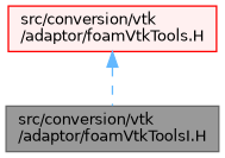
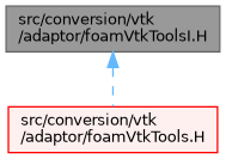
  digraph {
    node [fontname=Helvetica fontsize=10 shape=box style=filled]
    n1 [color=gray40 fillcolor=grey60 fontcolor=black height=0.2 label="src/conversion/vtk\l/adaptor/foamVtkToolsI.H" width=0.4]
    n2 [color=red fillcolor="#FFF0F0" height=0.2 label="src/conversion/vtk\l/adaptor/foamVtkTools.H" width=0.4]
-   n2 -> n1 [color=steelblue1 dir=back fontname=Helvetica fontsize=10 labelfontname=Helvetica labelfontsize=10 style=dashed]
+   n1 -> n2 [color=steelblue1 dir=back fontname=Helvetica fontsize=10 labelfontname=Helvetica labelfontsize=10 style=dashed]
  }
